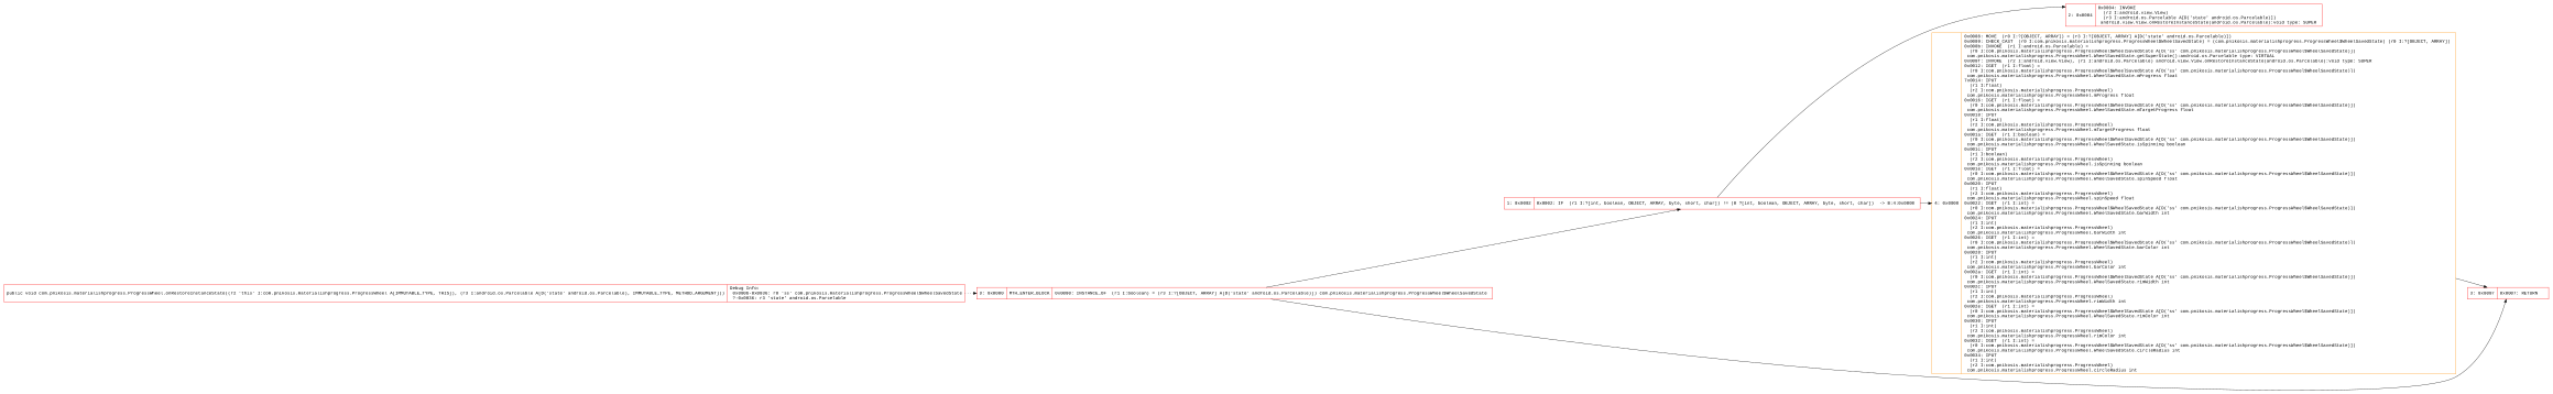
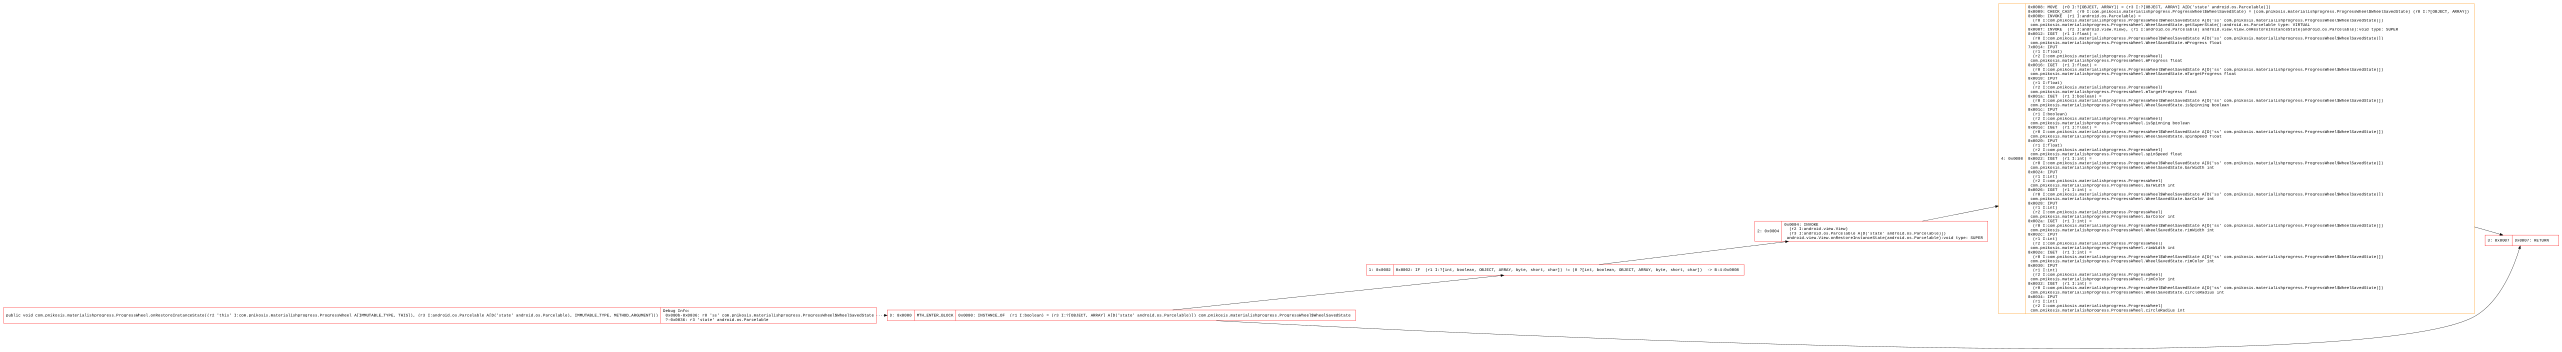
  digraph {
    fontname="Liberation Mono"
    rankdir=LR
    node [color=red fontname="Liberation Mono" shape=record]
    edge [fontname="Liberation Mono" style=solid]
    n1 [label="{0\:\ 0x0000|MTH_ENTER_BLOCK\l|0x0000: INSTANCE_OF  (r1 I:boolean) = (r3 I:?[OBJECT, ARRAY] A[D('state' android.os.Parcelable)]) com.pnikosis.materialishprogress.ProgressWheel$WheelSavedState \l}"]
    n2 [label="{1\:\ 0x0002|0x0002: IF  (r1 I:?[int, boolean, OBJECT, ARRAY, byte, short, char]) != (0 ?[int, boolean, OBJECT, ARRAY, byte, short, char])  \-\> B:4:0x0008 \l}"]
    n3 [label="{3\:\ 0x0007|0x0007: RETURN   \l}"]
    n4 [label="{2\:\ 0x0004|0x0004: INVOKE  \l  (r2 I:android.view.View)\l  (r3 I:android.os.Parcelable A[D('state' android.os.Parcelable)])\l android.view.View.onRestoreInstanceState(android.os.Parcelable):void type: SUPER \l}"]
    n5 [color=darkorange label="{4\:\ 0x0008|0x0008: MOVE  (r0 I:?[OBJECT, ARRAY]) = (r3 I:?[OBJECT, ARRAY] A[D('state' android.os.Parcelable)]) \l0x0009: CHECK_CAST  (r0 I:com.pnikosis.materialishprogress.ProgressWheel$WheelSavedState) = (com.pnikosis.materialishprogress.ProgressWheel$WheelSavedState) (r0 I:?[OBJECT, ARRAY]) \l0x000b: INVOKE  (r1 I:android.os.Parcelable) = \l  (r0 I:com.pnikosis.materialishprogress.ProgressWheel$WheelSavedState A[D('ss' com.pnikosis.materialishprogress.ProgressWheel$WheelSavedState)])\l com.pnikosis.materialishprogress.ProgressWheel.WheelSavedState.getSuperState():android.os.Parcelable type: VIRTUAL \l0x000f: INVOKE  (r2 I:android.view.View), (r1 I:android.os.Parcelable) android.view.View.onRestoreInstanceState(android.os.Parcelable):void type: SUPER \l0x0012: IGET  (r1 I:float) = \l  (r0 I:com.pnikosis.materialishprogress.ProgressWheel$WheelSavedState A[D('ss' com.pnikosis.materialishprogress.ProgressWheel$WheelSavedState)])\l com.pnikosis.materialishprogress.ProgressWheel.WheelSavedState.mProgress float \l7x0014: IPUT  \l  (r1 I:float)\l  (r2 I:com.pnikosis.materialishprogress.ProgressWheel)\l com.pnikosis.materialishprogress.ProgressWheel.mProgress float \l0x0016: IGET  (r1 I:float) = \l  (r0 I:com.pnikosis.materialishprogress.ProgressWheel$WheelSavedState A[D('ss' com.pnikosis.materialishprogress.ProgressWheel$WheelSavedState)])\l com.pnikosis.materialishprogress.ProgressWheel.WheelSavedState.mTargetProgress float \l0x0018: IPUT  \l  (r1 I:float)\l  (r2 I:com.pnikosis.materialishprogress.ProgressWheel)\l com.pnikosis.materialishprogress.ProgressWheel.mTargetProgress float \l0x001a: IGET  (r1 I:boolean) = \l  (r0 I:com.pnikosis.materialishprogress.ProgressWheel$WheelSavedState A[D('ss' com.pnikosis.materialishprogress.ProgressWheel$WheelSavedState)])\l com.pnikosis.materialishprogress.ProgressWheel.WheelSavedState.isSpinning boolean \l0x001c: IPUT  \l  (r1 I:boolean)\l  (r2 I:com.pnikosis.materialishprogress.ProgressWheel)\l com.pnikosis.materialishprogress.ProgressWheel.isSpinning boolean \l0x001e: IGET  (r1 I:float) = \l  (r0 I:com.pnikosis.materialishprogress.ProgressWheel$WheelSavedState A[D('ss' com.pnikosis.materialishprogress.ProgressWheel$WheelSavedState)])\l com.pnikosis.materialishprogress.ProgressWheel.WheelSavedState.spinSpeed float \l0x0020: IPUT  \l  (r1 I:float)\l  (r2 I:com.pnikosis.materialishprogress.ProgressWheel)\l com.pnikosis.materialishprogress.ProgressWheel.spinSpeed float \l0x0022: IGET  (r1 I:int) = \l  (r0 I:com.pnikosis.materialishprogress.ProgressWheel$WheelSavedState A[D('ss' com.pnikosis.materialishprogress.ProgressWheel$WheelSavedState)])\l com.pnikosis.materialishprogress.ProgressWheel.WheelSavedState.barWidth int \l0x0024: IPUT  \l  (r1 I:int)\l  (r2 I:com.pnikosis.materialishprogress.ProgressWheel)\l com.pnikosis.materialishprogress.ProgressWheel.barWidth int \l0x0026: IGET  (r1 I:int) = \l  (r0 I:com.pnikosis.materialishprogress.ProgressWheel$WheelSavedState A[D('ss' com.pnikosis.materialishprogress.ProgressWheel$WheelSavedState)])\l com.pnikosis.materialishprogress.ProgressWheel.WheelSavedState.barColor int \l0x0028: IPUT  \l  (r1 I:int)\l  (r2 I:com.pnikosis.materialishprogress.ProgressWheel)\l com.pnikosis.materialishprogress.ProgressWheel.barColor int \l0x002a: IGET  (r1 I:int) = \l  (r0 I:com.pnikosis.materialishprogress.ProgressWheel$WheelSavedState A[D('ss' com.pnikosis.materialishprogress.ProgressWheel$WheelSavedState)])\l com.pnikosis.materialishprogress.ProgressWheel.WheelSavedState.rimWidth int \l0x002c: IPUT  \l  (r1 I:int)\l  (r2 I:com.pnikosis.materialishprogress.ProgressWheel)\l com.pnikosis.materialishprogress.ProgressWheel.rimWidth int \l0x002e: IGET  (r1 I:int) = \l  (r0 I:com.pnikosis.materialishprogress.ProgressWheel$WheelSavedState A[D('ss' com.pnikosis.materialishprogress.ProgressWheel$WheelSavedState)])\l com.pnikosis.materialishprogress.ProgressWheel.WheelSavedState.rimColor int \l0x0030: IPUT  \l  (r1 I:int)\l  (r2 I:com.pnikosis.materialishprogress.ProgressWheel)\l com.pnikosis.materialishprogress.ProgressWheel.rimColor int \l0x0032: IGET  (r1 I:int) = \l  (r0 I:com.pnikosis.materialishprogress.ProgressWheel$WheelSavedState A[D('ss' com.pnikosis.materialishprogress.ProgressWheel$WheelSavedState)])\l com.pnikosis.materialishprogress.ProgressWheel.WheelSavedState.circleRadius int \l0x0034: IPUT  \l  (r1 I:int)\l  (r2 I:com.pnikosis.materialishprogress.ProgressWheel)\l com.pnikosis.materialishprogress.ProgressWheel.circleRadius int \l}"]
    n6 [label="{public void com.pnikosis.materialishprogress.ProgressWheel.onRestoreInstanceState((r2 'this' I:com.pnikosis.materialishprogress.ProgressWheel A[IMMUTABLE_TYPE, THIS]), (r3 I:android.os.Parcelable A[D('state' android.os.Parcelable), IMMUTABLE_TYPE, METHOD_ARGUMENT]))  | Debug Info:\l  0x000b\-0x0036: r0 'ss' com.pnikosis.materialishprogress.ProgressWheel$WheelSavedState\l  ?\-0x0036: r3 'state' android.os.Parcelable\l}"]
    n1 -> n2
    n1 -> n3
    n2 -> n4
-   n2 -> n5
+   n4 -> n5
    n5 -> n3
    n6 -> n1 [style=dotted]
  }
